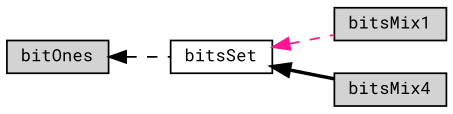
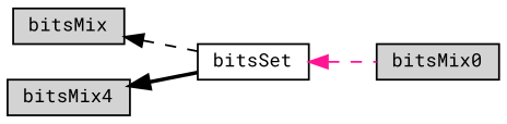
  digraph {
    fontname="Roboto Mono"
    rankdir=LR
    node [color=black fillcolor=lightgrey fontname="Roboto Mono" fontsize=10 shape=record style=filled]
    edge [color=black dir=back fontname="Roboto Mono" fontsize=10 labelfontname=Helvetica labelfontsize=10 style=dashed]
-   n1 [fontcolor=black height=0.2 label=bitOnes width=0.4]
+   n1 [fontcolor=black height=0.2 label=bitsMix width=0.4]
    n2 [fillcolor=white height=0.2 label=bitsSet width=0.4]
-   n3 [height=0.2 label=bitsMix1 width=0.4]
+   n3 [height=0.2 label=bitsMix0 width=0.4]
    n4 [height=0.2 label=bitsMix4 width=0.4]
    n1 -> n2
    n2 -> n3 [color=deeppink]
-   n2 -> n4 [style=bold]
+   n4 -> n2 [style=bold]
  }
